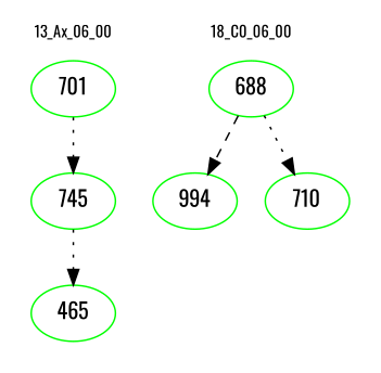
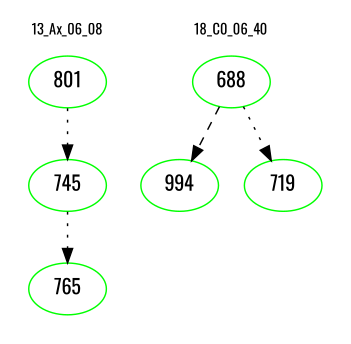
  digraph {
    fontname=Oswald
    node [color=green fontname=Oswald]
    edge [color=black fontname=Oswald style=dotted]
    n1 [label=745]
-   n2 [label=701]
-   n3 [label=465]
+   n2 [label=801]
+   n3 [label=765]
    n4 [label=688]
    n5 [label=994]
-   n6 [label=710]
+   n6 [label=719]
    subgraph cluster_1 {
      color=white
      fontsize=10
-     label="13_Ax_06_00"
+     label="13_Ax_06_08"
      n1
      n2
      n3
    }
    subgraph cluster_2 {
      color=white
      fontsize=10
-     label="18_C0_06_00"
+     label="18_C0_06_40"
      n4
      n5
      n6
    }
    n1 -> n3
    n2 -> n1
    n4 -> n5 [style=dashed]
    n4 -> n6
  }
